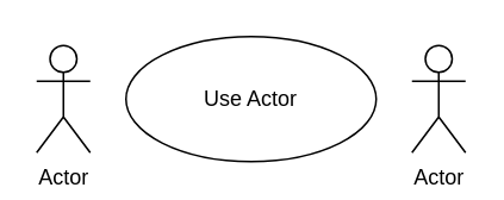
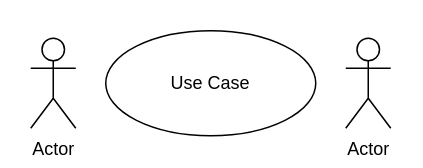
  <mxCell id="0" />
  <mxCell id="1" parent="0" />
  <mxCell id="2" value="Actor" style="shape=umlActor;verticalLabelPosition=bottom;verticalAlign=top;html=1;outlineConnect=0;" parent="1" vertex="1"><mxGeometry x="20" y="25" width="30" height="60" as="geometry" /></mxCell>
  <mxCell id="3" value="Actor" style="shape=umlActor;verticalLabelPosition=bottom;verticalAlign=top;html=1;outlineConnect=0;" parent="1" vertex="1"><mxGeometry x="230" y="25" width="30" height="60" as="geometry" /></mxCell>
- <mxCell id="4" value="Use Actor" style="ellipse;whiteSpace=wrap;html=1;" parent="1" vertex="1"><mxGeometry x="70" y="20" width="140" height="70" as="geometry" /></mxCell>
+ <mxCell id="4" value="Use Case" style="ellipse;whiteSpace=wrap;html=1;" parent="1" vertex="1"><mxGeometry x="70" y="20" width="140" height="70" as="geometry" /></mxCell>
